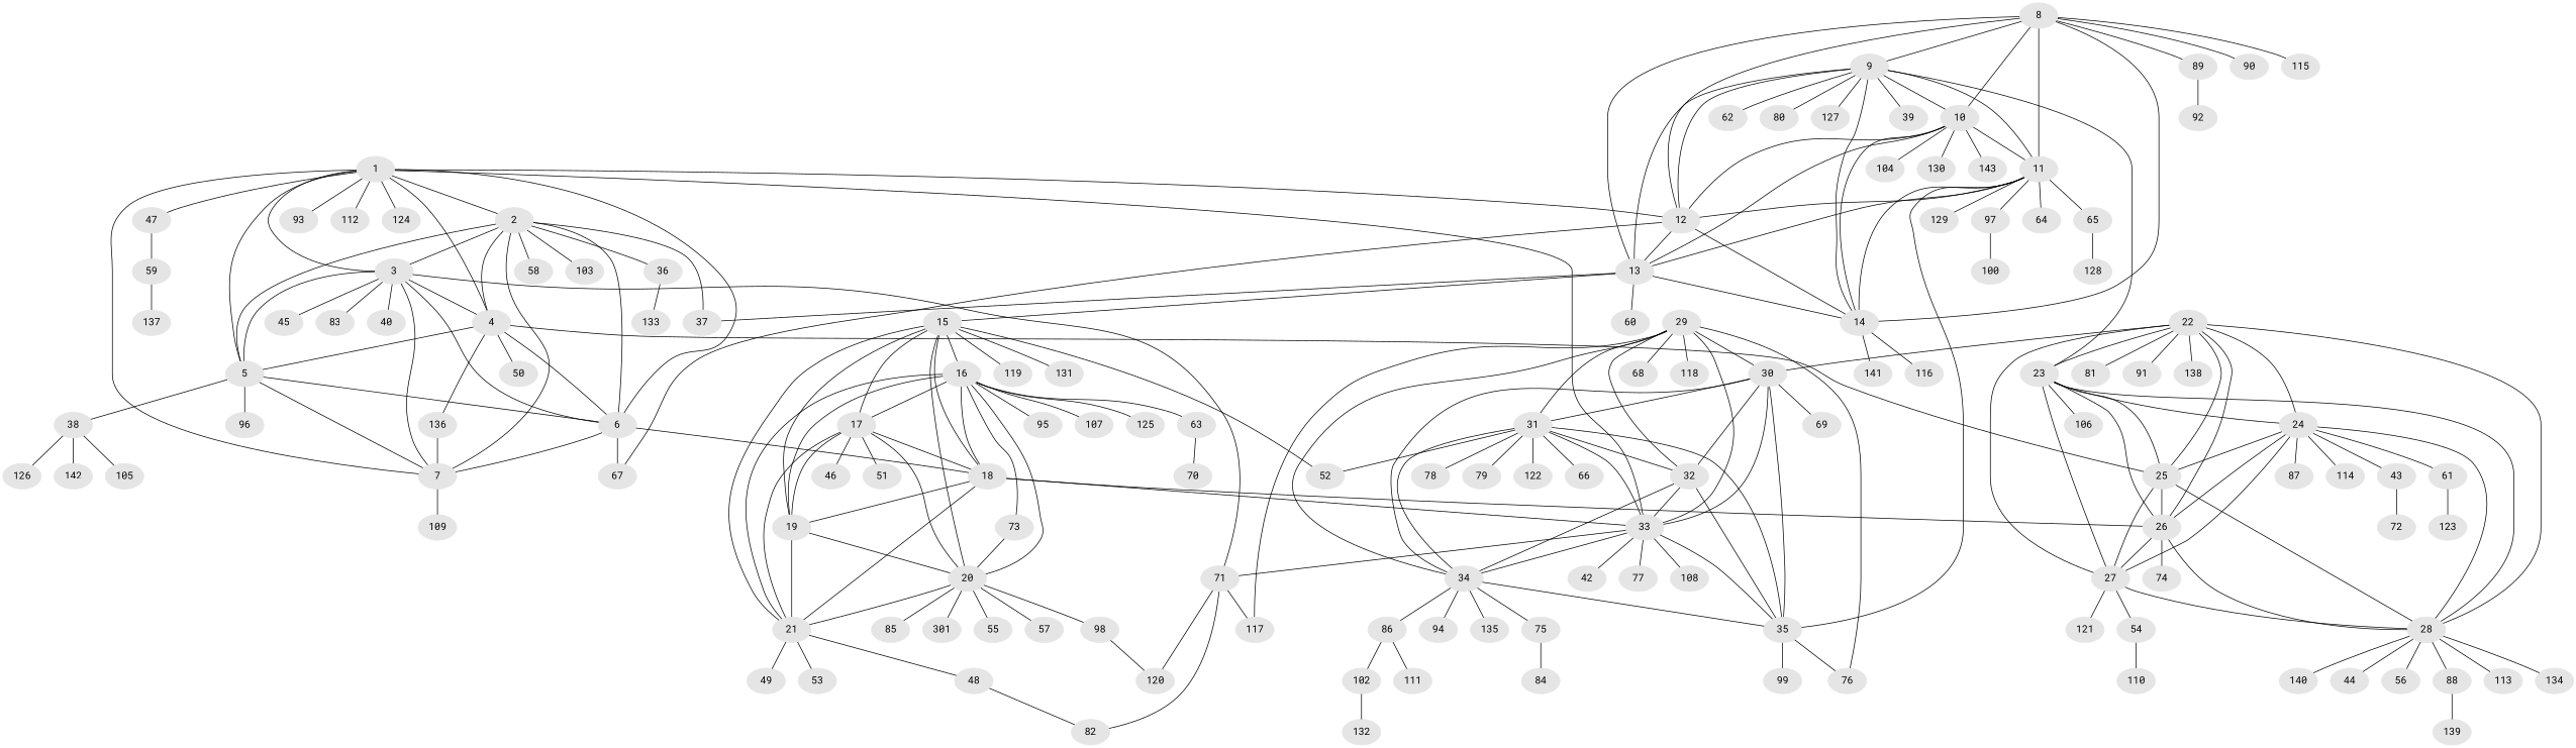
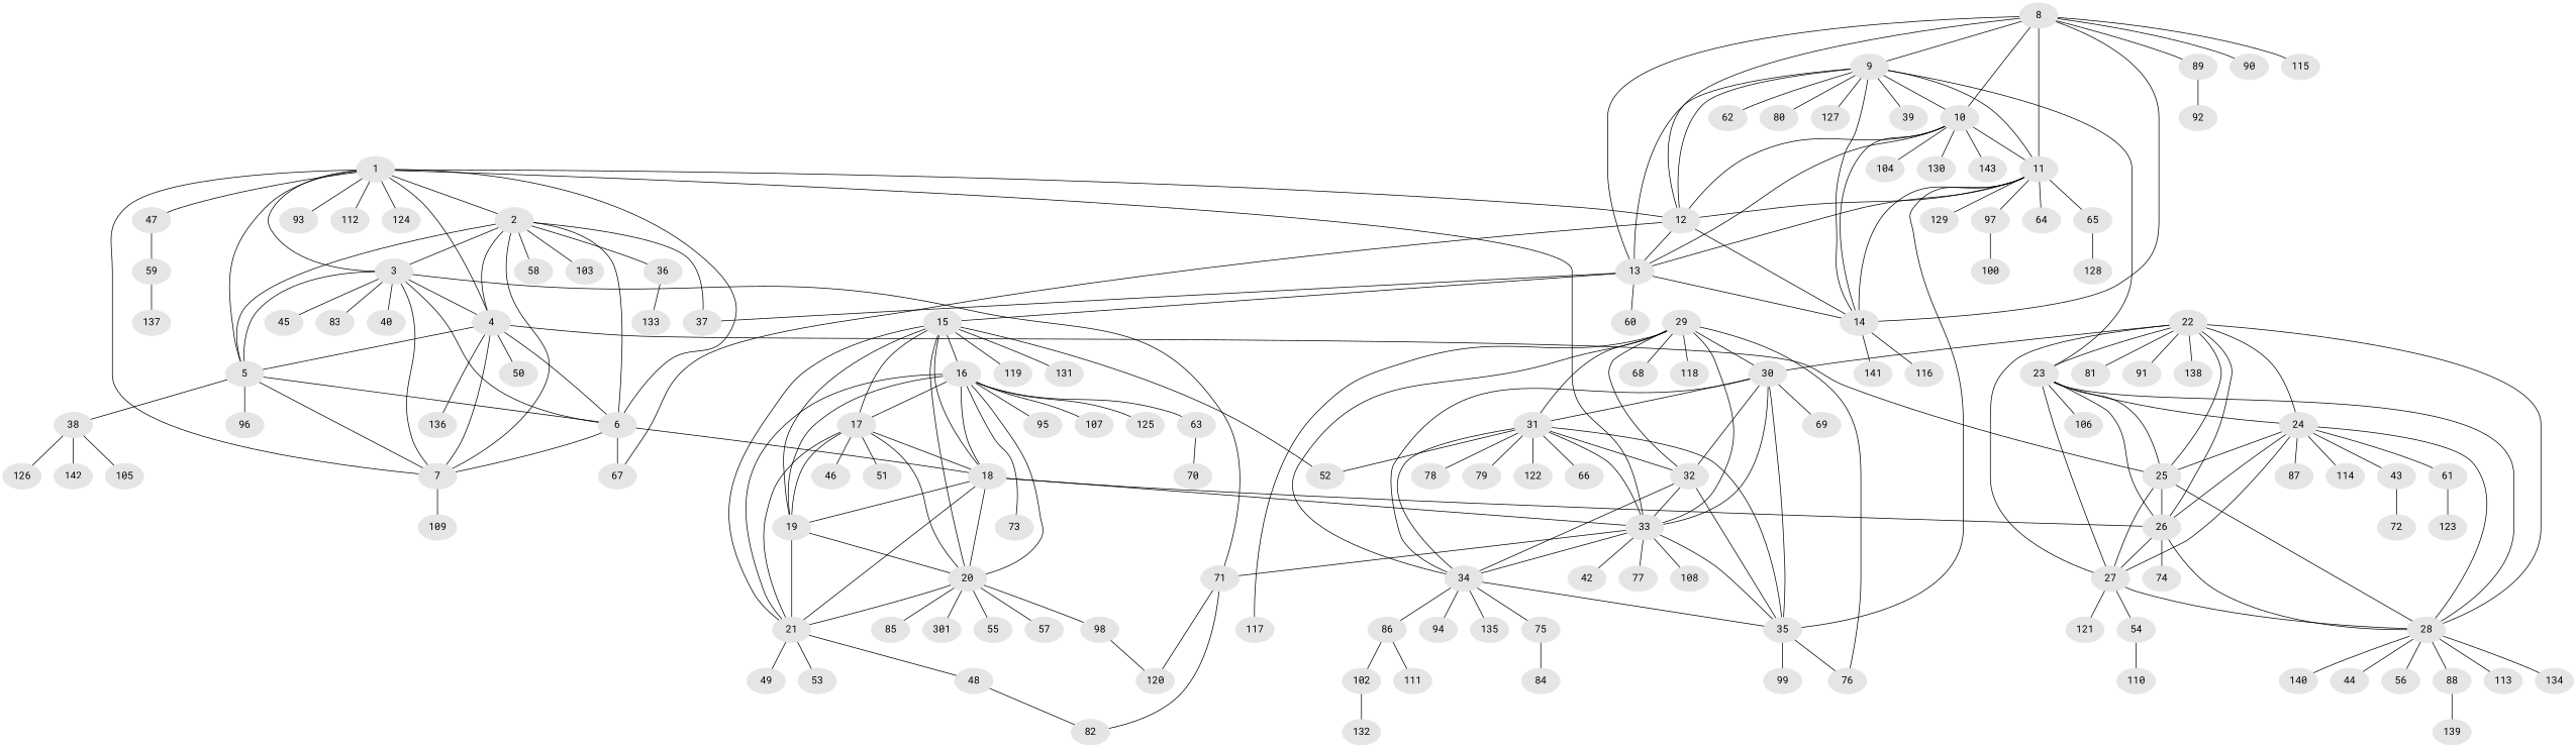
  graph {
    fontname="Roboto Mono"
    node [color=gray90 fontname="Roboto Mono" style=filled]
    edge [fontname="Roboto Mono"]
    1
    2
    3
    4
    5
    6
    7
    12
    33
    47
    93
    112
    124
    36
    37
    58
    103
    40
    45
    71
    83
    25
    50
    136
    38
    96
    18
    67
    109
    13
    14
    35
    34
    42
    77
    108
    59
    133
    117
    82
    120
    26
    27
    28
    105
    126
    142
    19
    20
    21
    8
    9
    10
    11
    89
    90
    115
    23
    39
    62
    80
    127
    104
    130
    143
    64
    65
    97
    129
    15
    60
    116
    141
    92
    24
    106
    76
    99
    128
    100
    16
    17
    52
    119
    131
    63
    73
    95
    107
    125
    46
    51
    55
    57
    85
    98
    n97 [label=301]
    48
    49
    53
    70
    74
    22
    30
    81
    91
    138
    43
    61
    87
    114
    54
    121
    44
    56
    88
    113
    134
    140
    31
    32
    69
    72
    123
    110
    139
    29
    68
    118
    66
    78
    79
    122
    75
    86
    94
    135
    84
    102
    111
    137
    132
    1 -- 2
    1 -- 3
    1 -- 4
    1 -- 5
    1 -- 6
    1 -- 7
    1 -- 12
    1 -- 33
    1 -- 47
    1 -- 93
    1 -- 112
    1 -- 124
    2 -- 3
    2 -- 4
    2 -- 5
    2 -- 6
    2 -- 7
    2 -- 36
    2 -- 37
    2 -- 58
    2 -- 103
    3 -- 4
    3 -- 5
    3 -- 6
    3 -- 7
    3 -- 40
    3 -- 45
    3 -- 71
    3 -- 83
    4 -- 5
    4 -- 6
-   136 -- 7
+   4 -- 7
    4 -- 25
    4 -- 50
    4 -- 136
    5 -- 6
    5 -- 7
    5 -- 38
    5 -- 96
    6 -- 7
    6 -- 18
    6 -- 67
    7 -- 109
    12 -- 67
    12 -- 13
    12 -- 14
    33 -- 71
    33 -- 35
    33 -- 34
    33 -- 42
    33 -- 77
    33 -- 108
    47 -- 59
    36 -- 133
-   71 -- 117
    71 -- 82
    71 -- 120
    25 -- 26
    25 -- 27
    25 -- 28
    38 -- 105
    38 -- 126
    38 -- 142
    18 -- 33
    18 -- 26
    18 -- 19
-   73 -- 20
+   18 -- 20
    18 -- 21
    13 -- 37
    13 -- 14
    13 -- 15
    13 -- 60
    14 -- 116
    14 -- 141
    35 -- 76
    35 -- 99
    34 -- 35
    34 -- 75
    34 -- 86
    34 -- 94
    34 -- 135
    59 -- 137
    26 -- 27
    26 -- 28
    26 -- 74
    27 -- 28
    27 -- 54
    27 -- 121
    28 -- 44
    28 -- 56
    28 -- 88
    28 -- 113
    28 -- 134
    28 -- 140
    19 -- 20
    19 -- 21
    20 -- 21
    20 -- 55
    20 -- 57
    20 -- 85
    20 -- 98
    20 -- n97
    21 -- 48
    21 -- 49
    21 -- 53
    8 -- 12
    8 -- 13
    8 -- 14
    8 -- 9
    8 -- 10
    8 -- 11
    8 -- 89
    8 -- 90
    8 -- 115
    9 -- 12
    9 -- 13
    9 -- 14
    9 -- 10
    9 -- 11
    9 -- 23
    9 -- 39
    9 -- 62
    9 -- 80
    9 -- 127
    10 -- 12
    10 -- 13
    10 -- 14
    10 -- 11
    10 -- 104
    10 -- 130
    10 -- 143
    11 -- 12
    11 -- 13
    11 -- 14
    11 -- 35
    11 -- 64
    11 -- 65
    11 -- 97
    11 -- 129
    89 -- 92
    23 -- 25
    23 -- 26
    23 -- 27
    23 -- 28
    23 -- 24
    23 -- 106
    65 -- 128
    97 -- 100
    15 -- 18
    15 -- 19
    15 -- 20
    15 -- 21
    15 -- 16
    15 -- 17
    15 -- 52
    15 -- 119
    15 -- 131
    24 -- 25
    24 -- 26
    24 -- 27
    24 -- 28
    24 -- 43
    24 -- 61
    24 -- 87
    24 -- 114
    16 -- 18
    16 -- 19
    16 -- 20
    16 -- 21
    16 -- 17
    16 -- 63
    16 -- 73
    16 -- 95
    16 -- 107
    16 -- 125
    17 -- 18
    17 -- 19
    17 -- 20
    17 -- 21
    17 -- 46
    17 -- 51
    63 -- 70
    98 -- 120
    48 -- 82
    22 -- 25
    22 -- 26
    22 -- 27
    22 -- 28
    22 -- 23
    22 -- 24
    22 -- 30
    22 -- 81
    22 -- 91
    22 -- 138
    30 -- 33
    30 -- 35
    30 -- 34
    30 -- 31
    30 -- 32
    30 -- 69
    43 -- 72
    61 -- 123
    54 -- 110
    88 -- 139
    31 -- 33
    31 -- 35
    31 -- 34
    31 -- 52
    31 -- 32
    31 -- 66
    31 -- 78
    31 -- 79
    31 -- 122
    32 -- 33
    32 -- 35
    32 -- 34
    29 -- 33
    29 -- 34
    29 -- 117
    29 -- 76
    29 -- 30
    29 -- 31
    29 -- 32
    29 -- 68
    29 -- 118
    75 -- 84
    86 -- 102
    86 -- 111
    102 -- 132
  }
